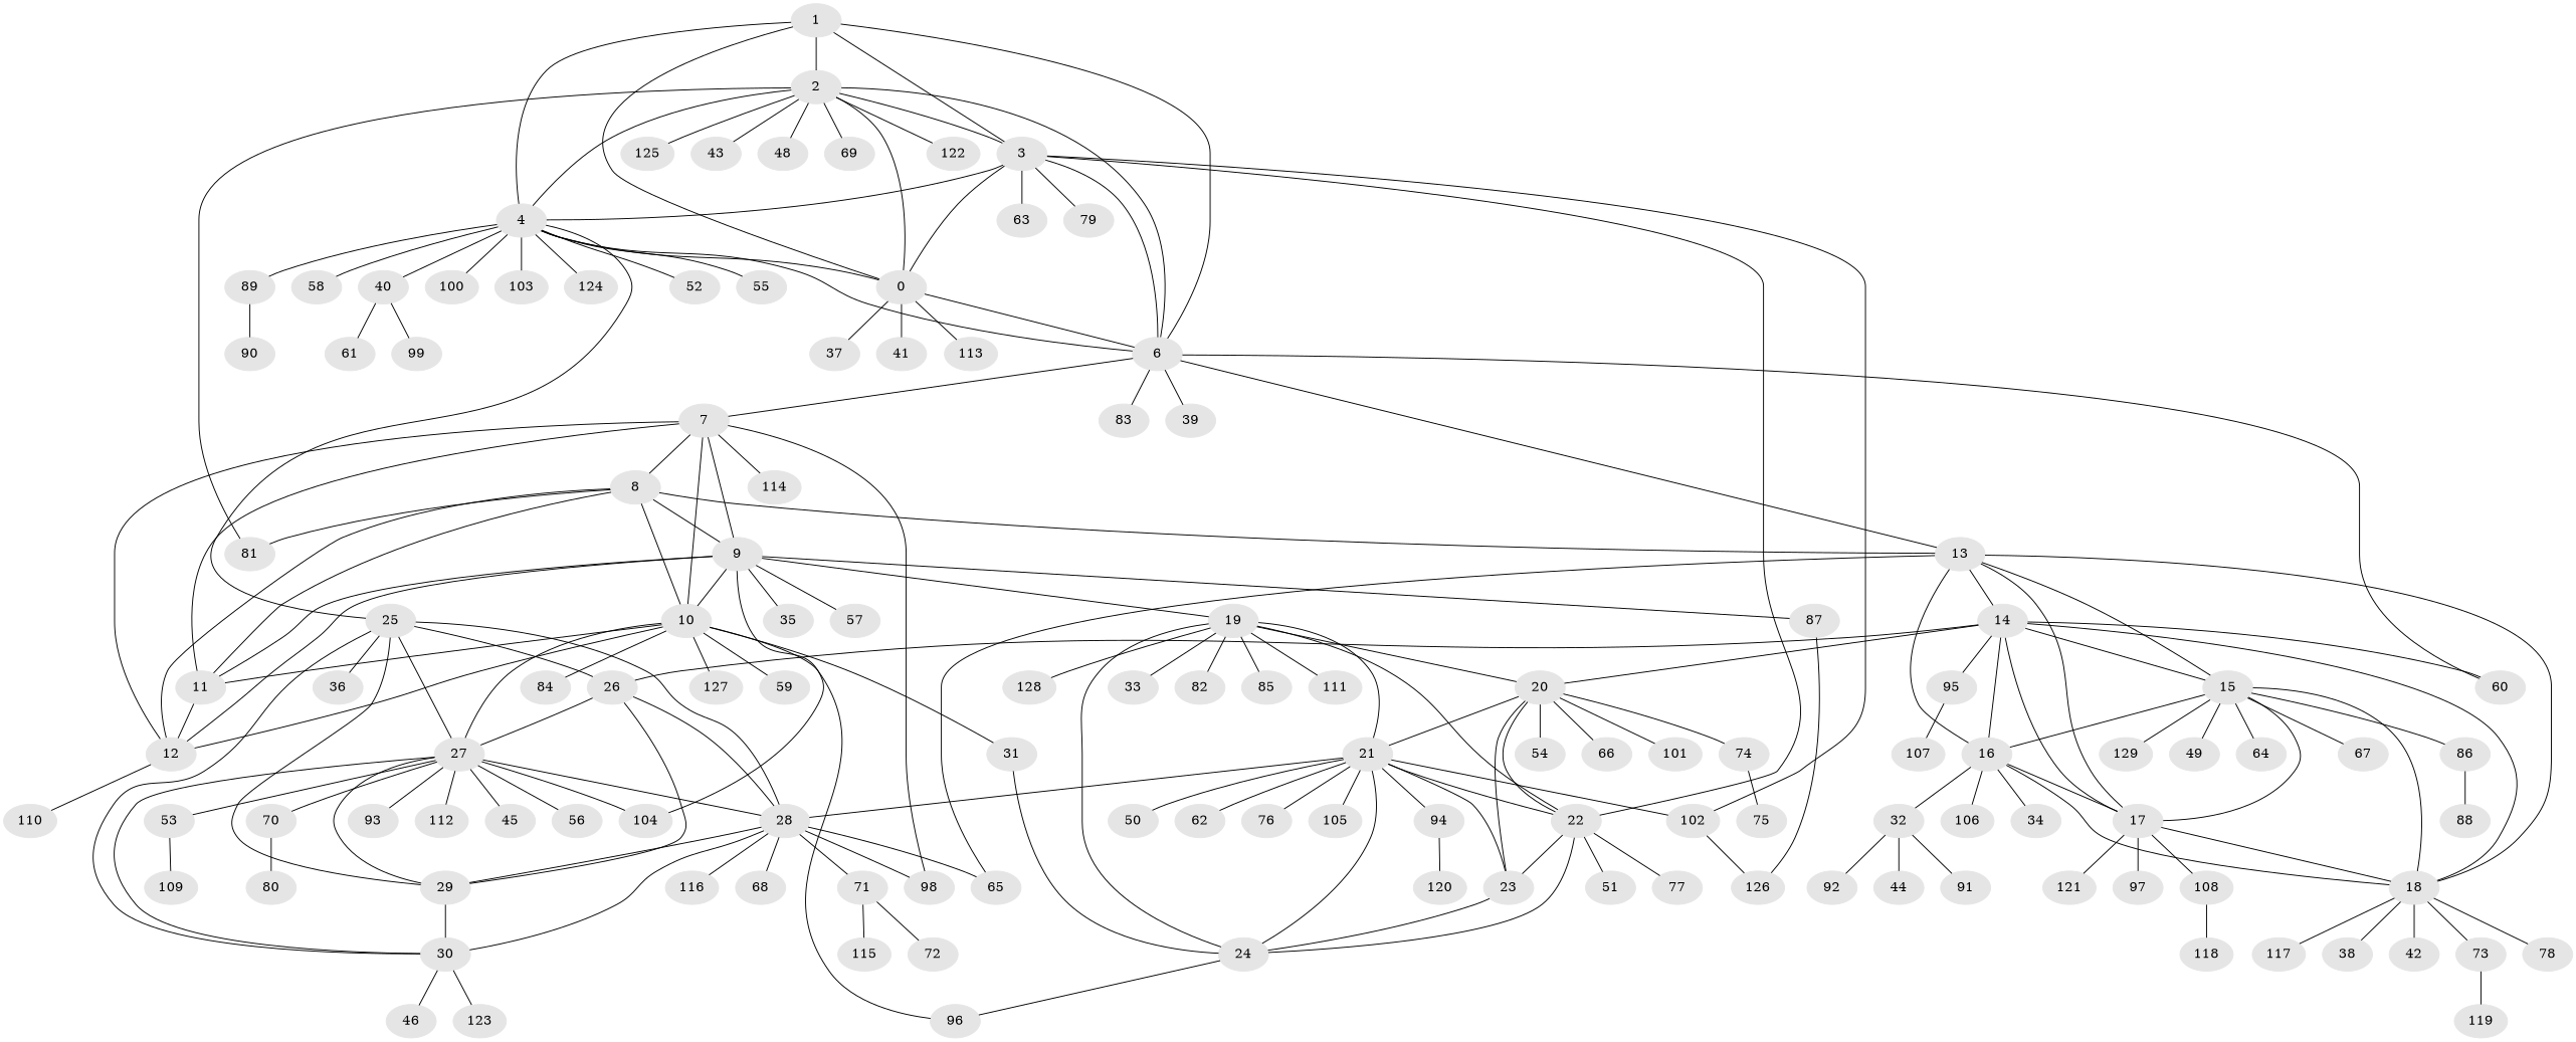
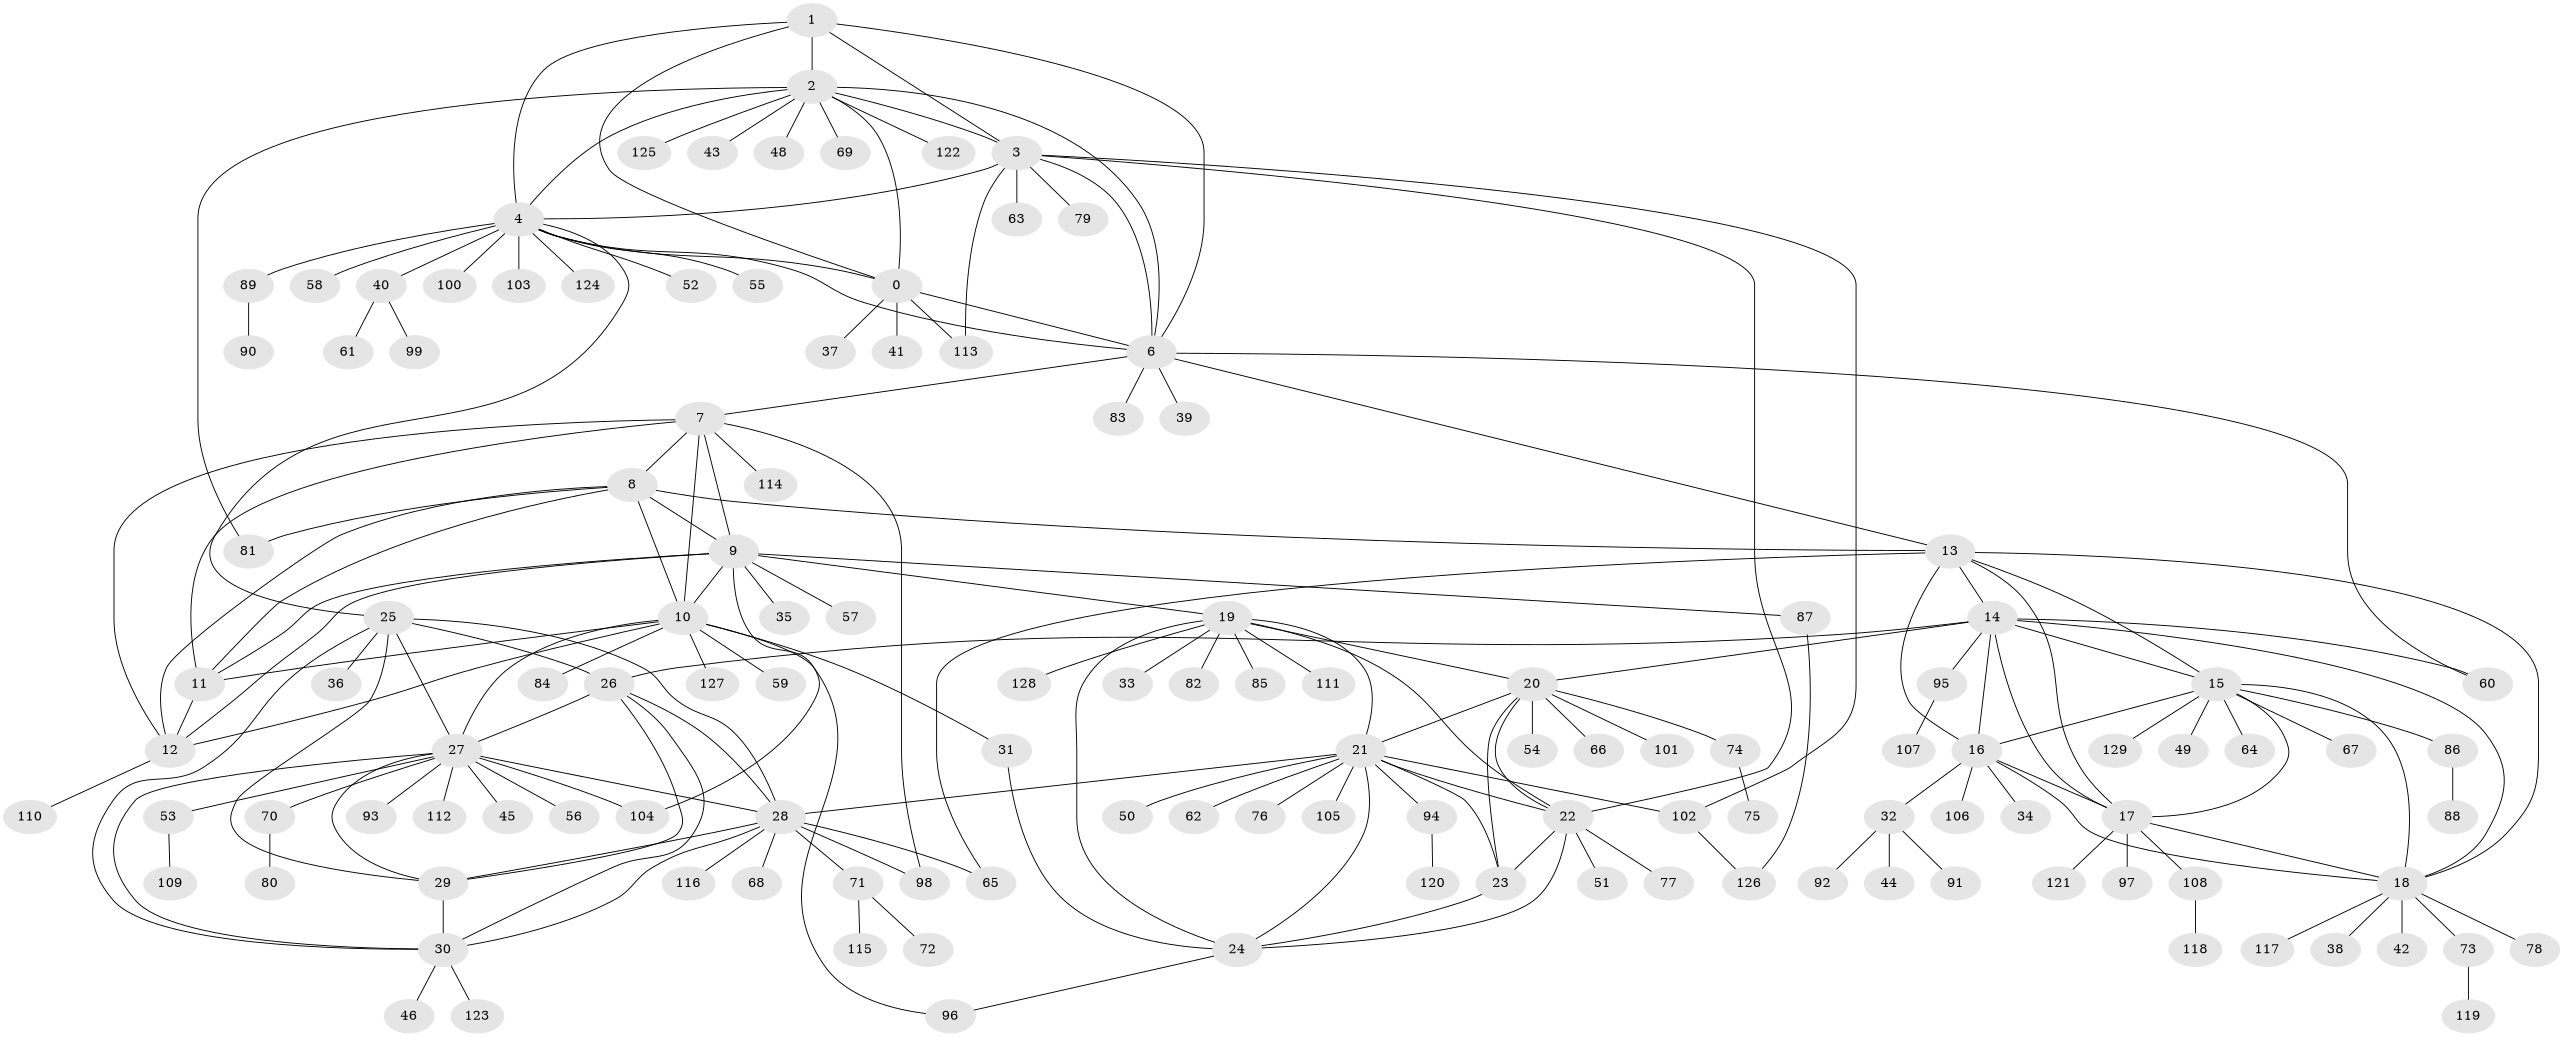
  graph {
    node [color=gray90 style=filled]
    1
    2
    3
    4
    n5 [label=0]
    6
    43
    48
    69
    81
    122
    125
    22
    63
    79
    102
    25
    40
    52
    55
    58
    89
    100
    103
    124
    37
    41
    113
    7
    13
    39
    60
    83
    23
    24
    51
    77
    126
    27
    26
    28
    29
    30
    36
    61
    99
    90
    8
    9
    10
    11
    12
    98
    114
    14
    15
    16
    17
    18
    65
    19
    35
    57
    87
    104
    31
    59
    84
    96
    127
    110
    20
    21
    33
    82
    85
    111
    128
    45
    53
    56
    70
    93
    112
    95
    49
    64
    67
    86
    129
    32
    34
    106
    97
    108
    121
    38
    42
    73
    78
    117
    54
    66
    74
    101
    107
    88
    44
    91
    92
    118
    119
    50
    62
    76
    94
    105
    75
    68
    71
    116
    120
    46
    123
    109
    80
    72
    115
    1 -- 2
    1 -- 3
    1 -- 4
    1 -- n5
    1 -- 6
    2 -- 3
    2 -- 4
    2 -- n5
    2 -- 6
    2 -- 43
    2 -- 48
    2 -- 69
    2 -- 81
    2 -- 122
    2 -- 125
    3 -- 4
-   3 -- n5
+   3 -- 113
    3 -- 6
    3 -- 22
    3 -- 63
    3 -- 79
    3 -- 102
    4 -- n5
    4 -- 6
    4 -- 25
    4 -- 40
    4 -- 52
    4 -- 55
    4 -- 58
    4 -- 89
    4 -- 100
    4 -- 103
    4 -- 124
    n5 -- 6
    n5 -- 37
    n5 -- 41
    n5 -- 113
    6 -- 7
    6 -- 13
    6 -- 39
    6 -- 60
    6 -- 83
    22 -- 23
    22 -- 24
    22 -- 51
    22 -- 77
    102 -- 126
    25 -- 27
    25 -- 26
    25 -- 28
    25 -- 29
    25 -- 30
    25 -- 36
    40 -- 61
    40 -- 99
    89 -- 90
    7 -- 8
    7 -- 9
    7 -- 10
    7 -- 11
    7 -- 12
    7 -- 98
    7 -- 114
    13 -- 14
    13 -- 15
    13 -- 16
    13 -- 17
    13 -- 18
    13 -- 65
    23 -- 24
    24 -- 96
    27 -- 28
    27 -- 29
    27 -- 30
    27 -- 104
    27 -- 45
    27 -- 53
    27 -- 56
    27 -- 70
    27 -- 93
    27 -- 112
    26 -- 27
    26 -- 28
    26 -- 29
+   26 -- 30
    28 -- 29
    28 -- 30
    28 -- 98
    28 -- 65
    28 -- 68
    28 -- 71
    28 -- 116
    29 -- 30
    30 -- 46
    30 -- 123
    8 -- 81
    8 -- 13
    8 -- 9
    8 -- 10
    8 -- 11
    8 -- 12
    9 -- 10
    9 -- 11
    9 -- 12
    9 -- 19
    9 -- 35
    9 -- 57
    9 -- 87
    9 -- 104
    10 -- 27
    10 -- 11
    10 -- 12
    10 -- 31
    10 -- 59
    10 -- 84
    10 -- 96
    10 -- 127
    11 -- 12
    12 -- 110
    14 -- 60
    14 -- 26
    14 -- 15
    14 -- 16
    14 -- 17
    14 -- 18
    14 -- 20
    14 -- 95
    15 -- 16
    15 -- 17
    15 -- 18
    15 -- 49
    15 -- 64
    15 -- 67
    15 -- 86
    15 -- 129
    16 -- 17
    16 -- 18
    16 -- 32
    16 -- 34
    16 -- 106
    17 -- 18
    17 -- 97
    17 -- 108
    17 -- 121
    18 -- 38
    18 -- 42
    18 -- 73
    18 -- 78
    18 -- 117
    19 -- 22
    19 -- 24
    19 -- 20
    19 -- 21
    19 -- 33
    19 -- 82
    19 -- 85
    19 -- 111
    19 -- 128
    87 -- 126
    31 -- 24
    20 -- 22
    20 -- 23
    20 -- 21
    20 -- 54
    20 -- 66
    20 -- 74
    20 -- 101
    21 -- 22
    21 -- 102
    21 -- 23
    21 -- 24
    21 -- 28
    21 -- 50
    21 -- 62
    21 -- 76
    21 -- 94
    21 -- 105
    53 -- 109
    70 -- 80
    95 -- 107
    86 -- 88
    32 -- 44
    32 -- 91
    32 -- 92
    108 -- 118
    73 -- 119
    74 -- 75
    94 -- 120
    71 -- 72
    71 -- 115
  }
